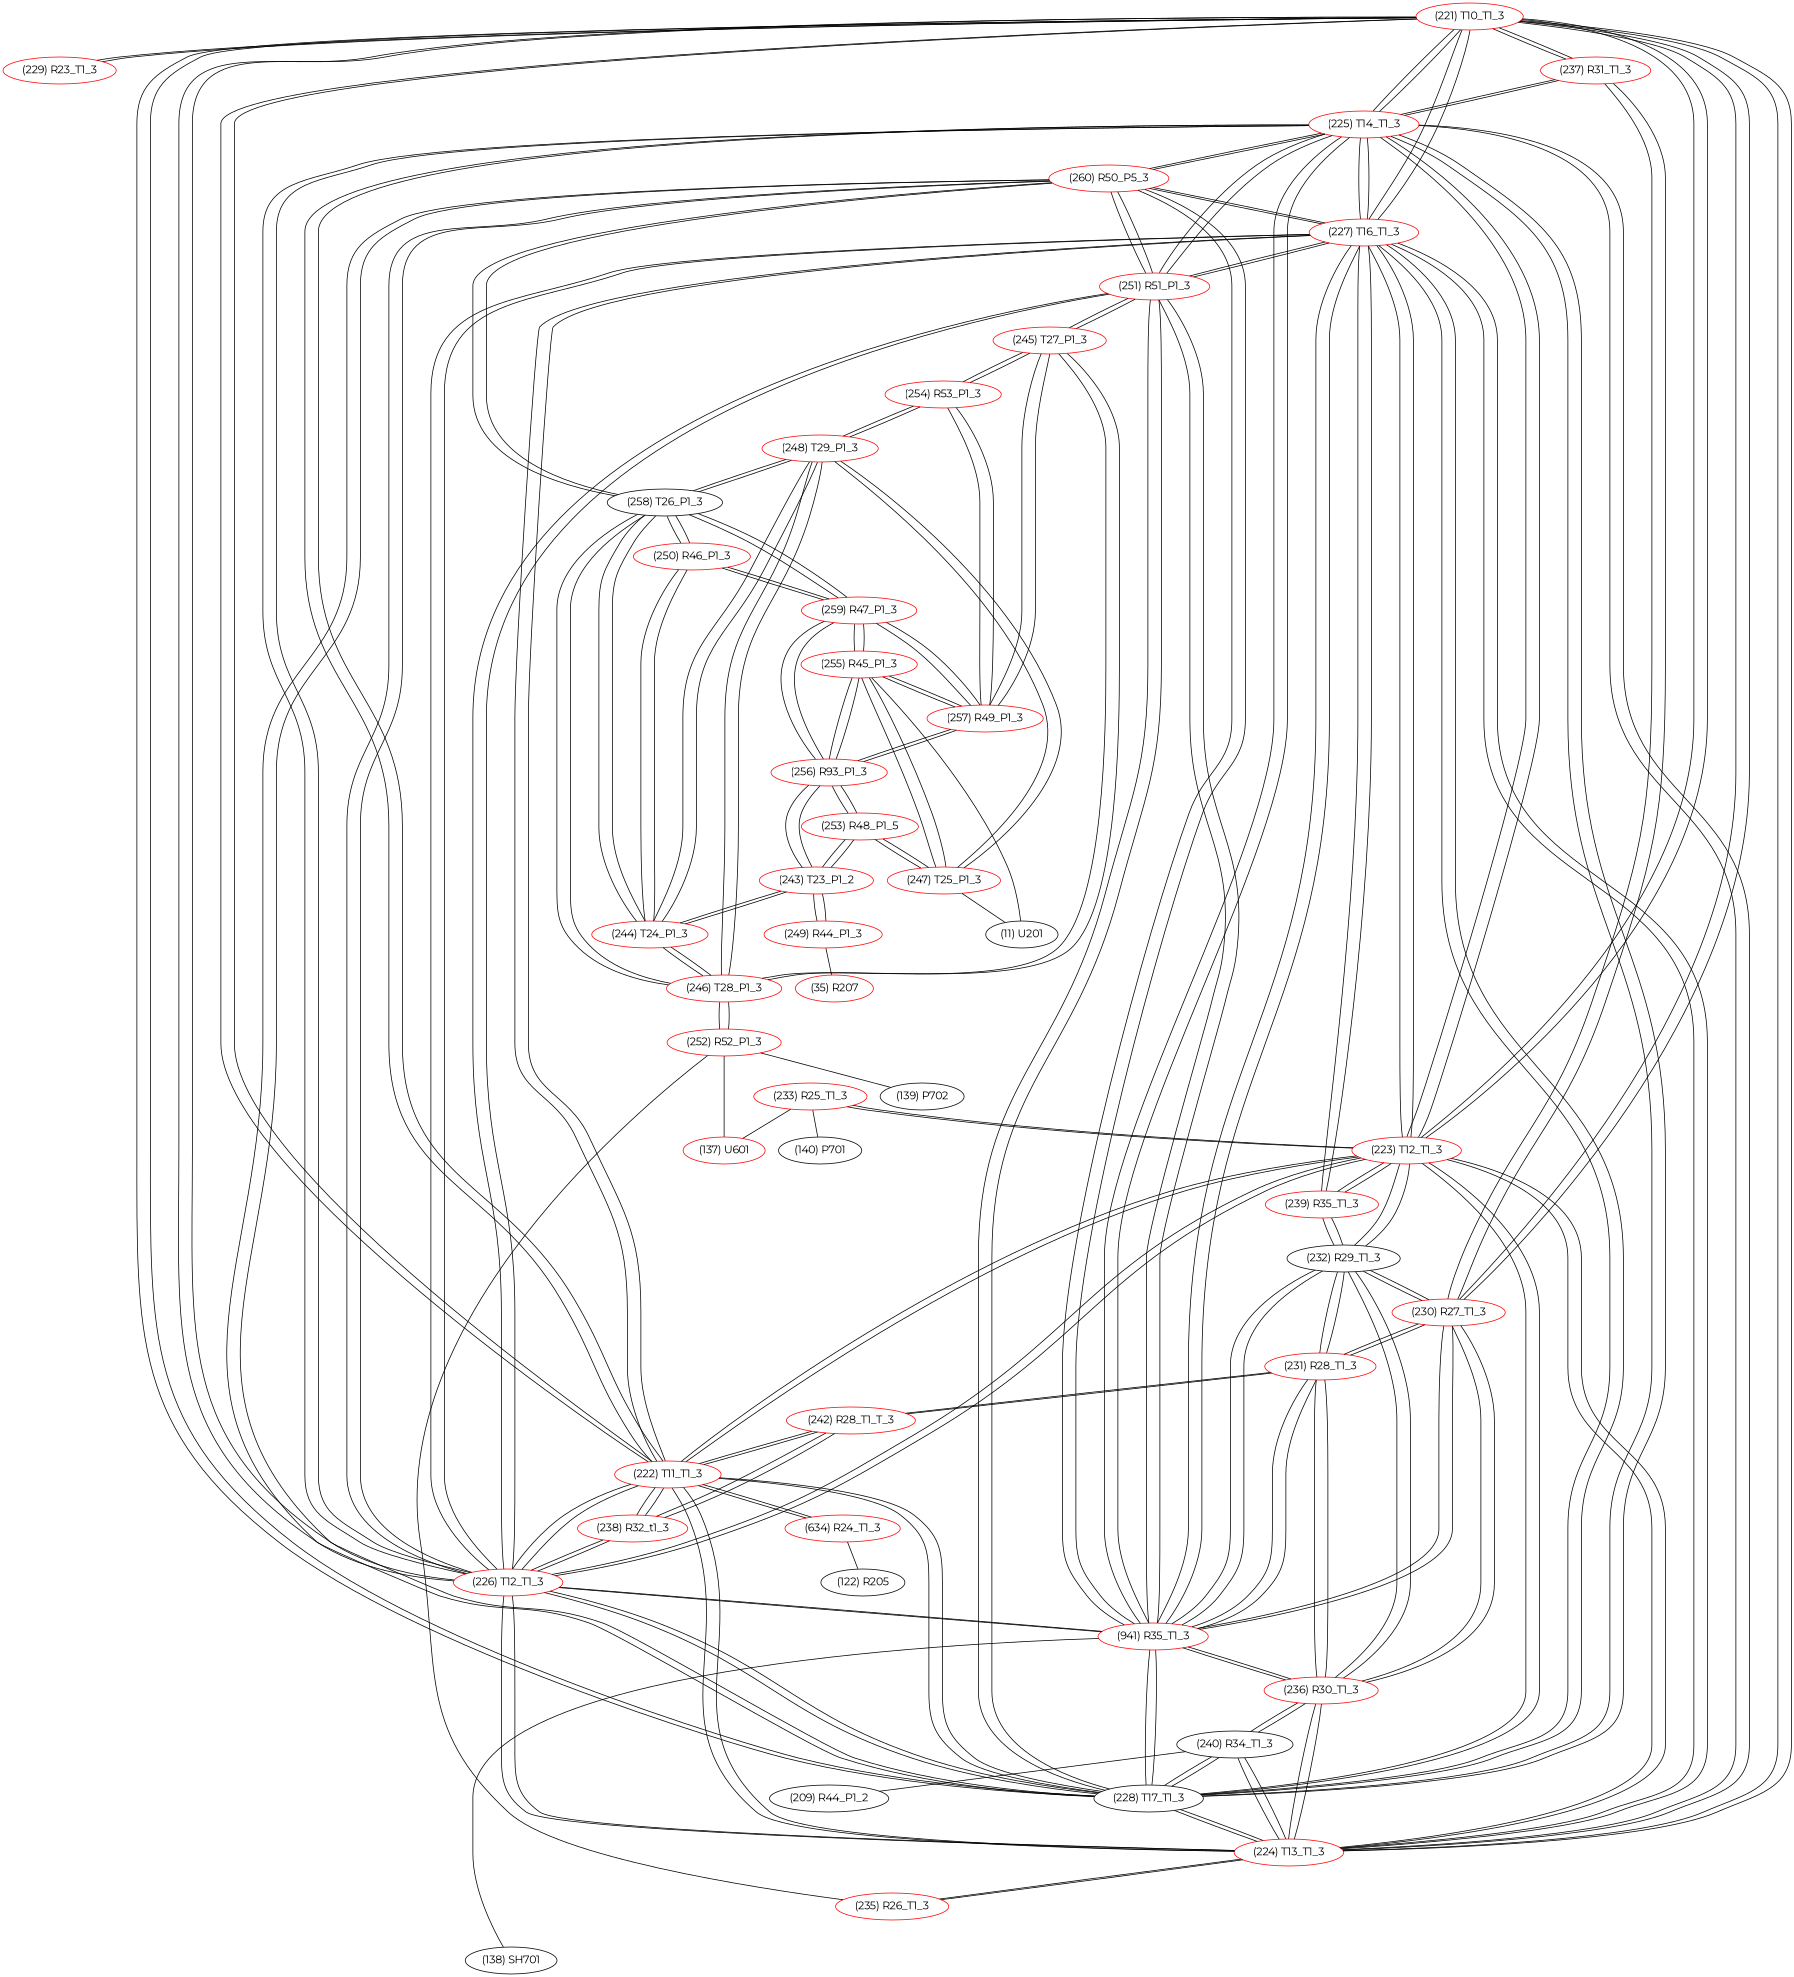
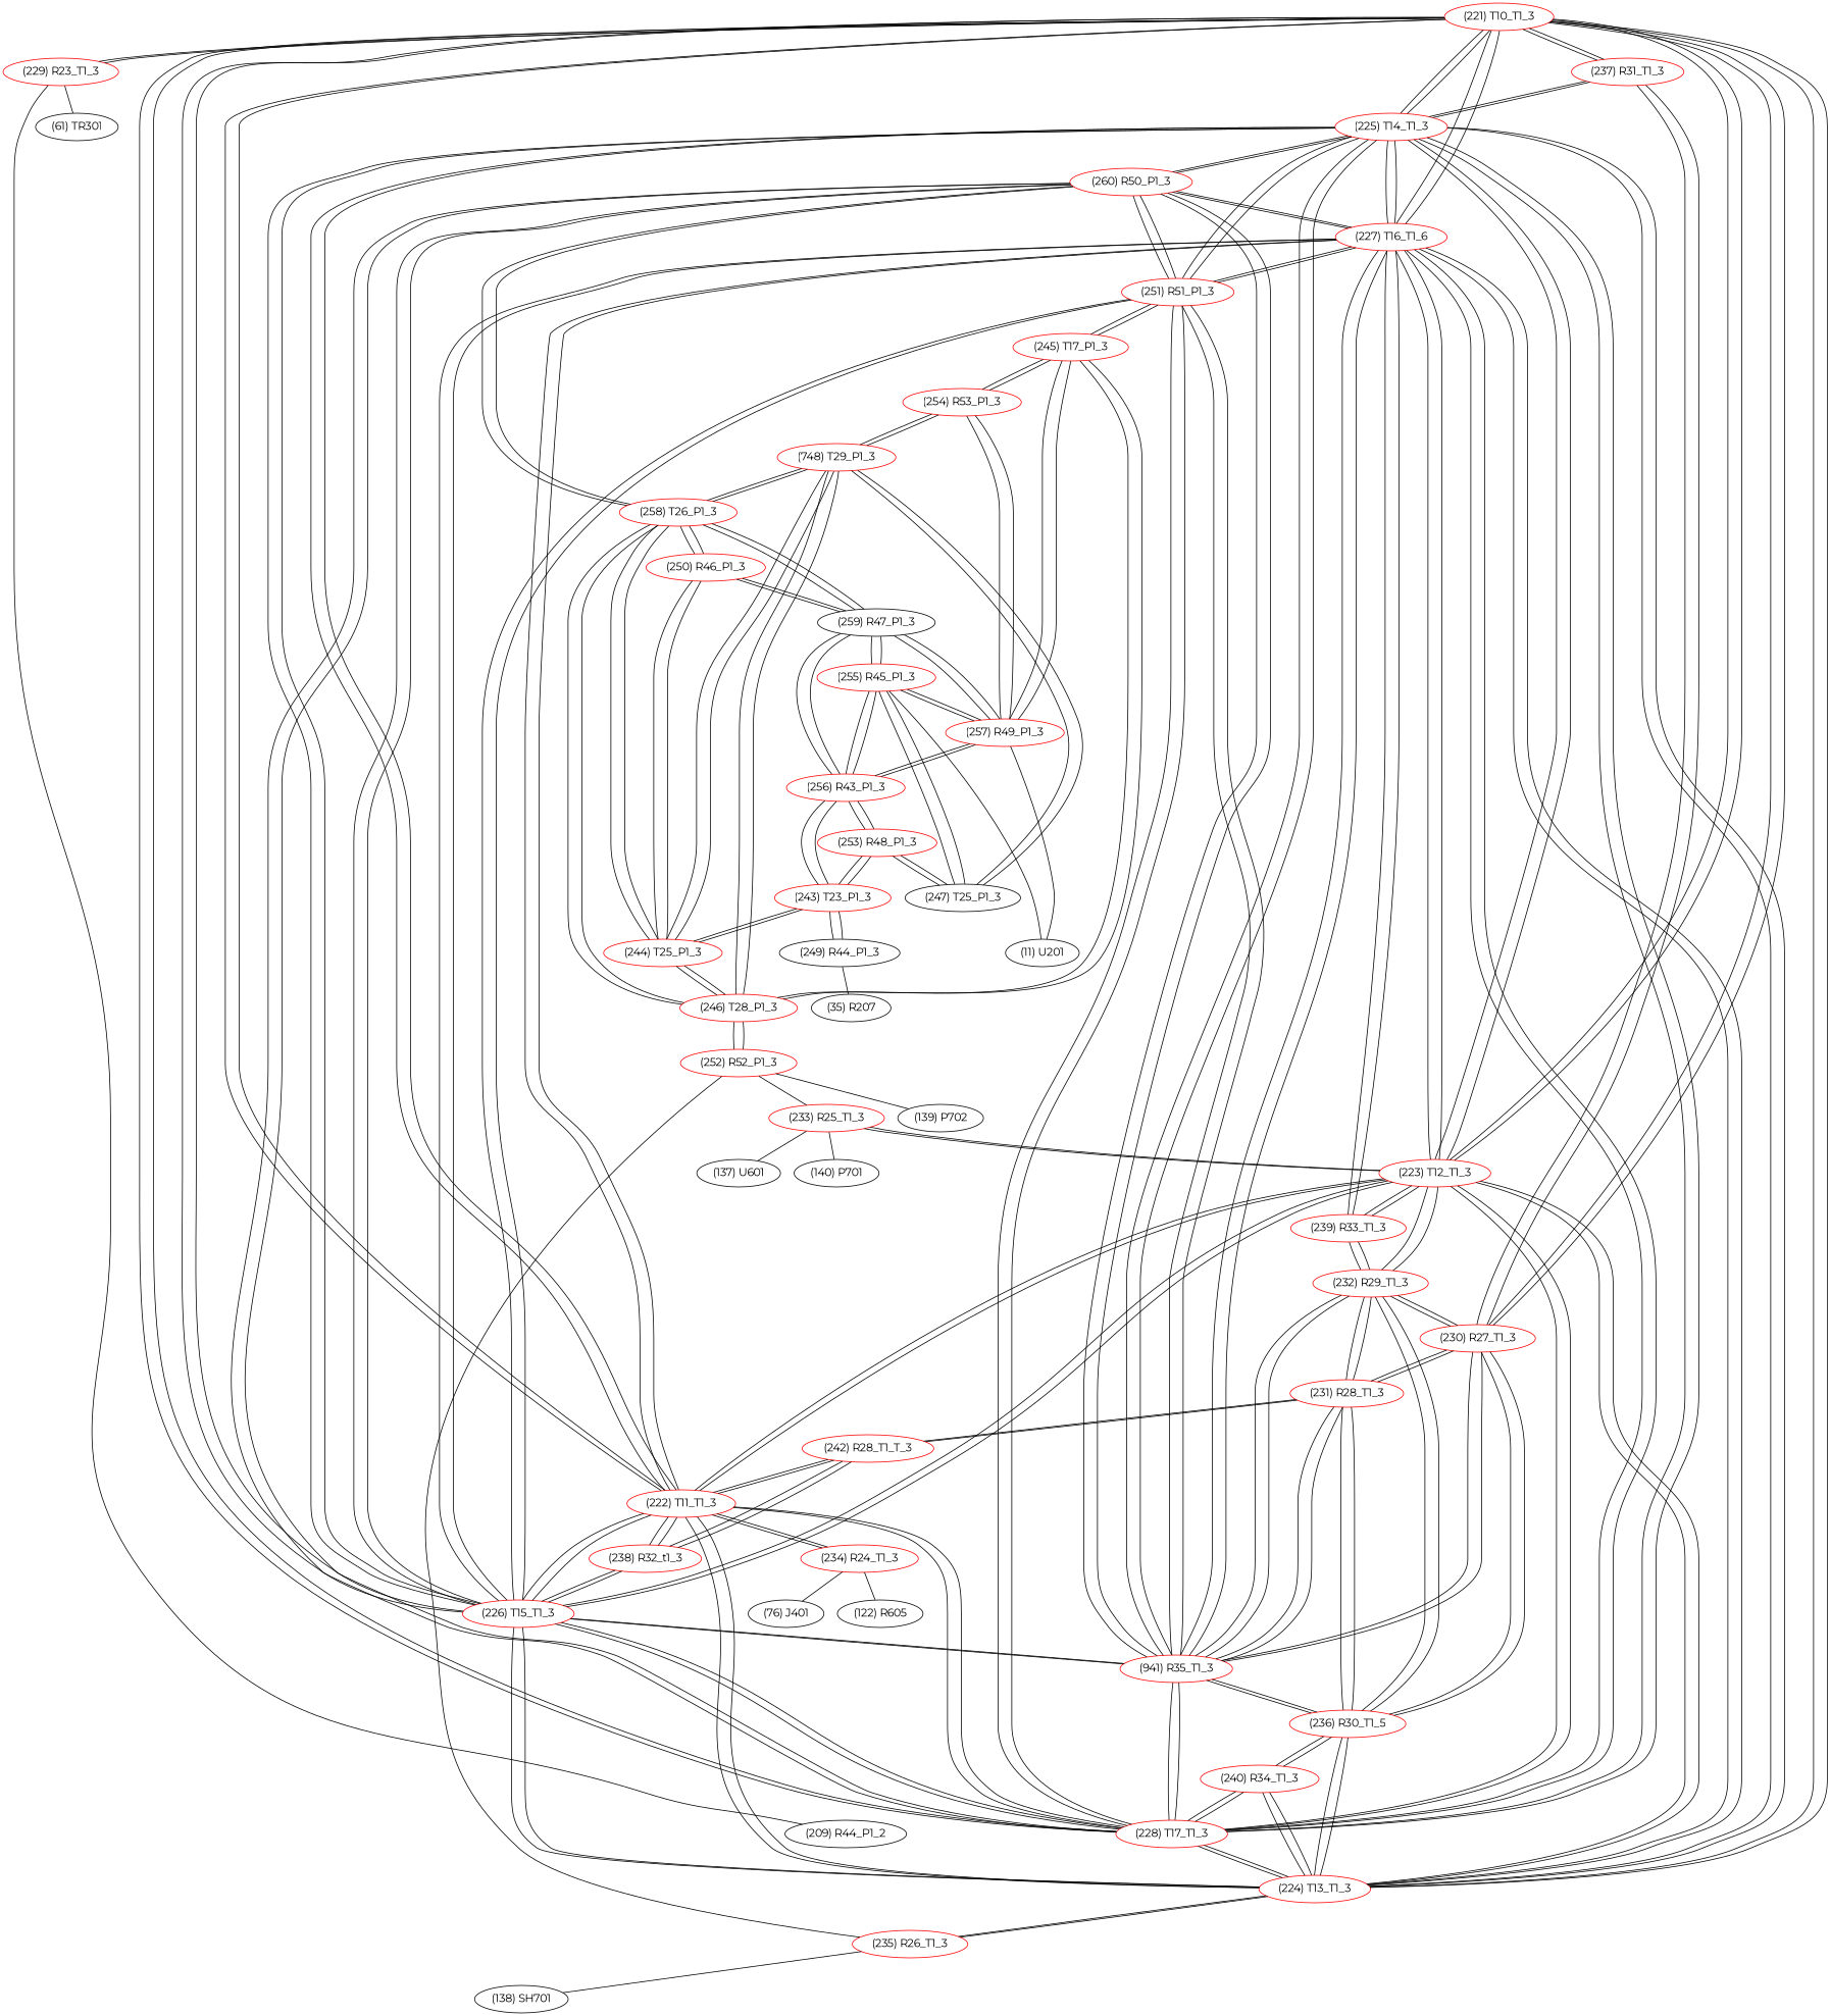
  graph {
    fontname=Montserrat
    node [color=red fontname=Montserrat]
    edge [fontname=Montserrat]
    n1 [label="(221) T10_T1_3"]
    n2 [label="(229) R23_T1_3"]
    n3 [label="(237) R31_T1_3"]
    n4 [label="(230) R27_T1_3"]
-   n5 [label="(227) T16_T1_3"]
-   n6 [color=black label="(228) T17_T1_3"]
-   n7 [label="(226) T12_T1_3"]
+   n5 [label="(227) T16_T1_6"]
+   n6 [label="(228) T17_T1_3"]
+   n7 [label="(226) T15_T1_3"]
    n8 [label="(223) T12_T1_3"]
    n9 [label="(225) T14_T1_3"]
    n10 [label="(224) T13_T1_3"]
    n11 [label="(222) T11_T1_3"]
+   n12 [label="(61) TR301" color=""]
    n13 [label="(209) R44_P1_2" color=""]
-   n14 [color=black label="(232) R29_T1_3"]
-   n15 [label="(236) R30_T1_3"]
+   n14 [label="(232) R29_T1_3"]
+   n15 [label="(236) R30_T1_5"]
    n16 [label="(941) R35_T1_3"]
    n17 [label="(231) R28_T1_3"]
-   n18 [label="(239) R35_T1_3"]
+   n18 [label="(239) R33_T1_3"]
    n19 [label="(251) R51_P1_3"]
-   n20 [label="(260) R50_P5_3"]
-   n21 [color=black label="(240) R34_T1_3"]
+   n20 [label="(260) R50_P1_3"]
+   n21 [label="(240) R34_T1_3"]
    n22 [label="(238) R32_t1_3"]
    n23 [label="(233) R25_T1_3"]
    n24 [label="(235) R26_T1_3"]
-   n25 [label="(634) R24_T1_3"]
+   n25 [label="(234) R24_T1_3"]
    n26 [label="(242) R28_T1_T_3"]
-   n27 [label="(245) T27_P1_3"]
-   n28 [color=black label="(258) T26_P1_3"]
+   n27 [label="(245) T17_P1_3"]
+   n28 [label="(258) T26_P1_3"]
    n29 [label="(140) P701" color=""]
-   n30 [label="(137) U601"]
+   n30 [label="(137) U601" color=""]
    n31 [label="(138) SH701" color=""]
    n32 [label="(252) R52_P1_3"]
-   n34 [label="(122) R205" color=""]
+   n33 [label="(76) J401" color=""]
+   n34 [label="(122) R605" color=""]
    n35 [label="(257) R49_P1_3"]
    n36 [label="(246) T28_P1_3"]
    n37 [label="(254) R53_P1_3"]
-   n38 [label="(244) T24_P1_3"]
-   n39 [label="(259) R47_P1_3"]
-   n40 [label="(248) T29_P1_3"]
+   n38 [label="(244) T25_P1_3"]
+   n39 [color=black label="(259) R47_P1_3"]
+   n40 [label="(748) T29_P1_3"]
    n41 [label="(250) R46_P1_3"]
-   n42 [label="(243) T23_P1_2"]
-   n43 [label="(253) R48_P1_5"]
-   n44 [label="(256) R93_P1_3"]
-   n45 [label="(249) R44_P1_3"]
-   n46 [label="(247) T25_P1_3"]
+   n42 [label="(243) T23_P1_3"]
+   n43 [label="(253) R48_P1_3"]
+   n44 [label="(256) R43_P1_3"]
+   n45 [color=black label="(249) R44_P1_3"]
+   n46 [color=black label="(247) T25_P1_3"]
    n47 [label="(255) R45_P1_3"]
-   n48 [label="(35) R207"]
+   n48 [label="(35) R207" color=""]
    n49 [label="(11) U201" color=""]
    n50 [label="(139) P702" color=""]
    n1 -- n2
    n1 -- n3
    n1 -- n4
    n1 -- n5
    n1 -- n6
    n1 -- n7
    n1 -- n8
    n1 -- n9
    n1 -- n10
    n1 -- n11
    n2 -- n1
-   n21 -- n13
+   n2 -- n12
+   n2 -- n13
    n3 -- n1
    n3 -- n4
    n3 -- n9
    n4 -- n1
    n4 -- n3
    n4 -- n14
    n4 -- n15
    n4 -- n16
    n4 -- n17
    n5 -- n1
    n5 -- n6
    n5 -- n7
    n5 -- n8
    n5 -- n9
    n5 -- n10
    n5 -- n11
    n5 -- n16
    n5 -- n18
    n5 -- n19
    n5 -- n20
    n6 -- n1
    n6 -- n5
    n6 -- n7
    n6 -- n8
    n6 -- n9
    n6 -- n10
    n6 -- n11
    n6 -- n16
    n6 -- n19
    n6 -- n20
    n6 -- n21
    n7 -- n1
    n7 -- n5
    n7 -- n6
    n7 -- n8
    n7 -- n9
    n7 -- n10
    n7 -- n11
    n7 -- n16
    n7 -- n19
    n7 -- n20
    n7 -- n22
    n8 -- n1
    n8 -- n5
    n8 -- n6
    n8 -- n7
    n8 -- n9
    n8 -- n10
    n8 -- n11
    n8 -- n14
    n8 -- n18
    n8 -- n23
    n9 -- n1
    n9 -- n3
    n9 -- n5
    n9 -- n6
    n9 -- n7
    n9 -- n8
    n9 -- n10
    n9 -- n11
    n9 -- n16
    n9 -- n19
    n9 -- n20
    n10 -- n1
    n10 -- n5
    n10 -- n6
    n10 -- n7
    n10 -- n8
    n10 -- n9
    n10 -- n11
    n10 -- n15
    n10 -- n21
    n10 -- n24
    n11 -- n1
    n11 -- n5
    n11 -- n6
    n11 -- n7
    n11 -- n8
    n11 -- n9
    n11 -- n10
    n11 -- n22
    n11 -- n25
    n11 -- n26
    n14 -- n4
    n14 -- n8
    n14 -- n15
    n14 -- n16
    n14 -- n17
    n14 -- n18
    n15 -- n4
    n15 -- n10
    n15 -- n14
    n15 -- n16
    n15 -- n17
    n15 -- n21
    n16 -- n4
    n16 -- n5
    n16 -- n6
    n16 -- n7
    n16 -- n9
    n16 -- n14
    n16 -- n15
    n16 -- n17
    n16 -- n19
    n16 -- n20
    n17 -- n4
    n17 -- n14
    n17 -- n15
    n17 -- n16
    n17 -- n26
    n18 -- n5
    n18 -- n8
    n18 -- n14
    n19 -- n5
    n19 -- n6
    n19 -- n7
    n19 -- n9
    n19 -- n16
    n19 -- n20
    n19 -- n27
    n20 -- n5
    n20 -- n6
    n20 -- n7
    n20 -- n9
    n20 -- n16
    n20 -- n19
    n20 -- n28
    n21 -- n6
    n21 -- n10
    n21 -- n15
    n22 -- n7
    n22 -- n11
    n22 -- n26
    n23 -- n8
    n23 -- n29
    n23 -- n30
    n24 -- n10
-   n16 -- n31
+   n24 -- n31
    n24 -- n32
    n25 -- n11
+   n25 -- n33
    n25 -- n34
    n26 -- n11
    n26 -- n17
    n26 -- n22
    n27 -- n19
    n27 -- n35
    n27 -- n36
    n27 -- n37
    n28 -- n20
    n28 -- n36
    n28 -- n38
    n28 -- n39
    n28 -- n40
    n28 -- n41
-   n32 -- n30
+   n32 -- n23
    n32 -- n36
    n32 -- n50
    n35 -- n27
    n35 -- n37
    n35 -- n39
    n35 -- n44
    n35 -- n47
    n36 -- n27
    n36 -- n28
    n36 -- n32
    n36 -- n38
    n36 -- n40
    n37 -- n27
    n37 -- n35
    n37 -- n40
    n38 -- n28
    n38 -- n36
    n38 -- n40
    n38 -- n41
    n38 -- n42
    n39 -- n28
    n39 -- n35
    n39 -- n41
    n39 -- n44
    n39 -- n47
    n40 -- n28
    n40 -- n36
    n40 -- n37
    n40 -- n38
    n40 -- n46
    n41 -- n28
    n41 -- n38
    n41 -- n39
    n42 -- n38
    n42 -- n43
    n42 -- n44
    n42 -- n45
    n43 -- n42
    n43 -- n44
    n43 -- n46
    n44 -- n35
    n44 -- n39
    n44 -- n42
    n44 -- n43
    n44 -- n47
    n45 -- n42
    n45 -- n48
    n46 -- n40
    n46 -- n43
    n46 -- n47
-   n46 -- n49
+   n35 -- n49
    n47 -- n35
    n47 -- n39
    n47 -- n44
    n47 -- n46
    n47 -- n49
  }
